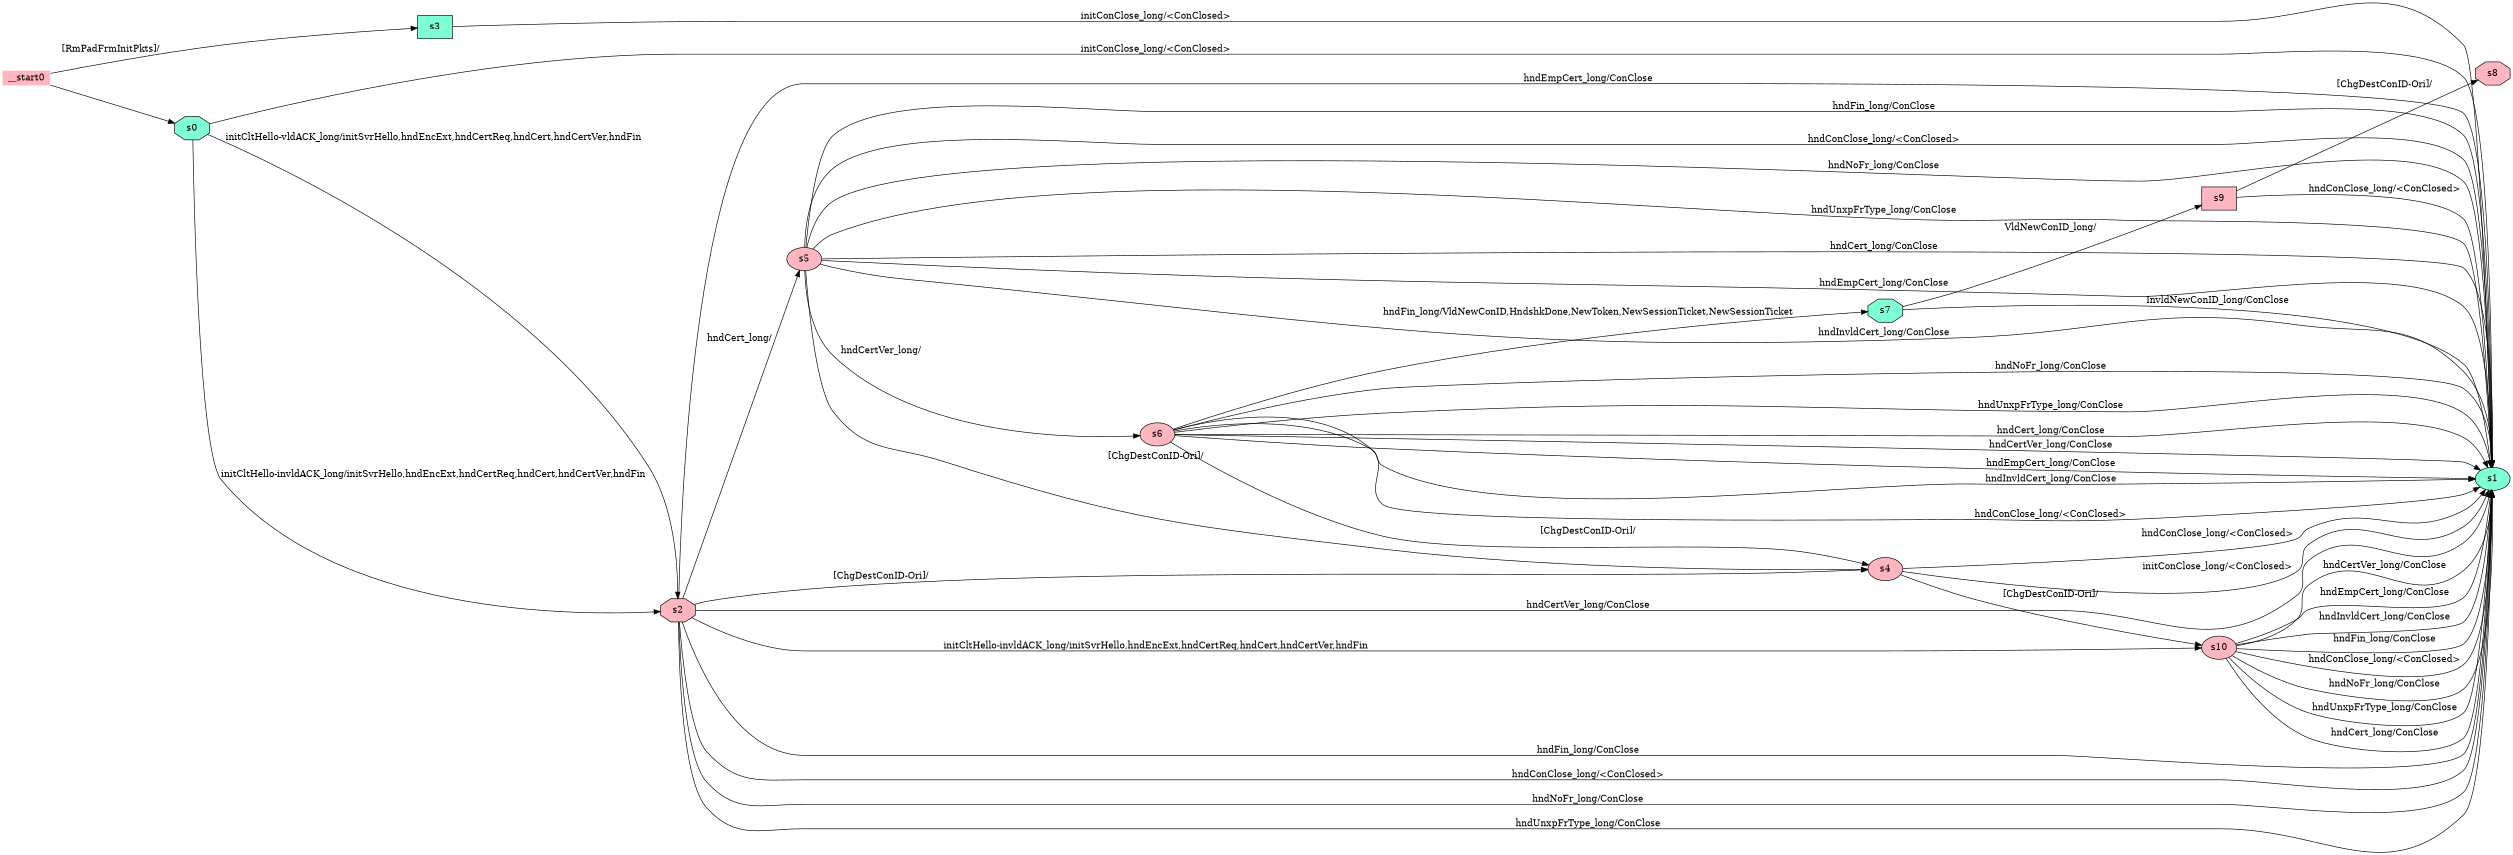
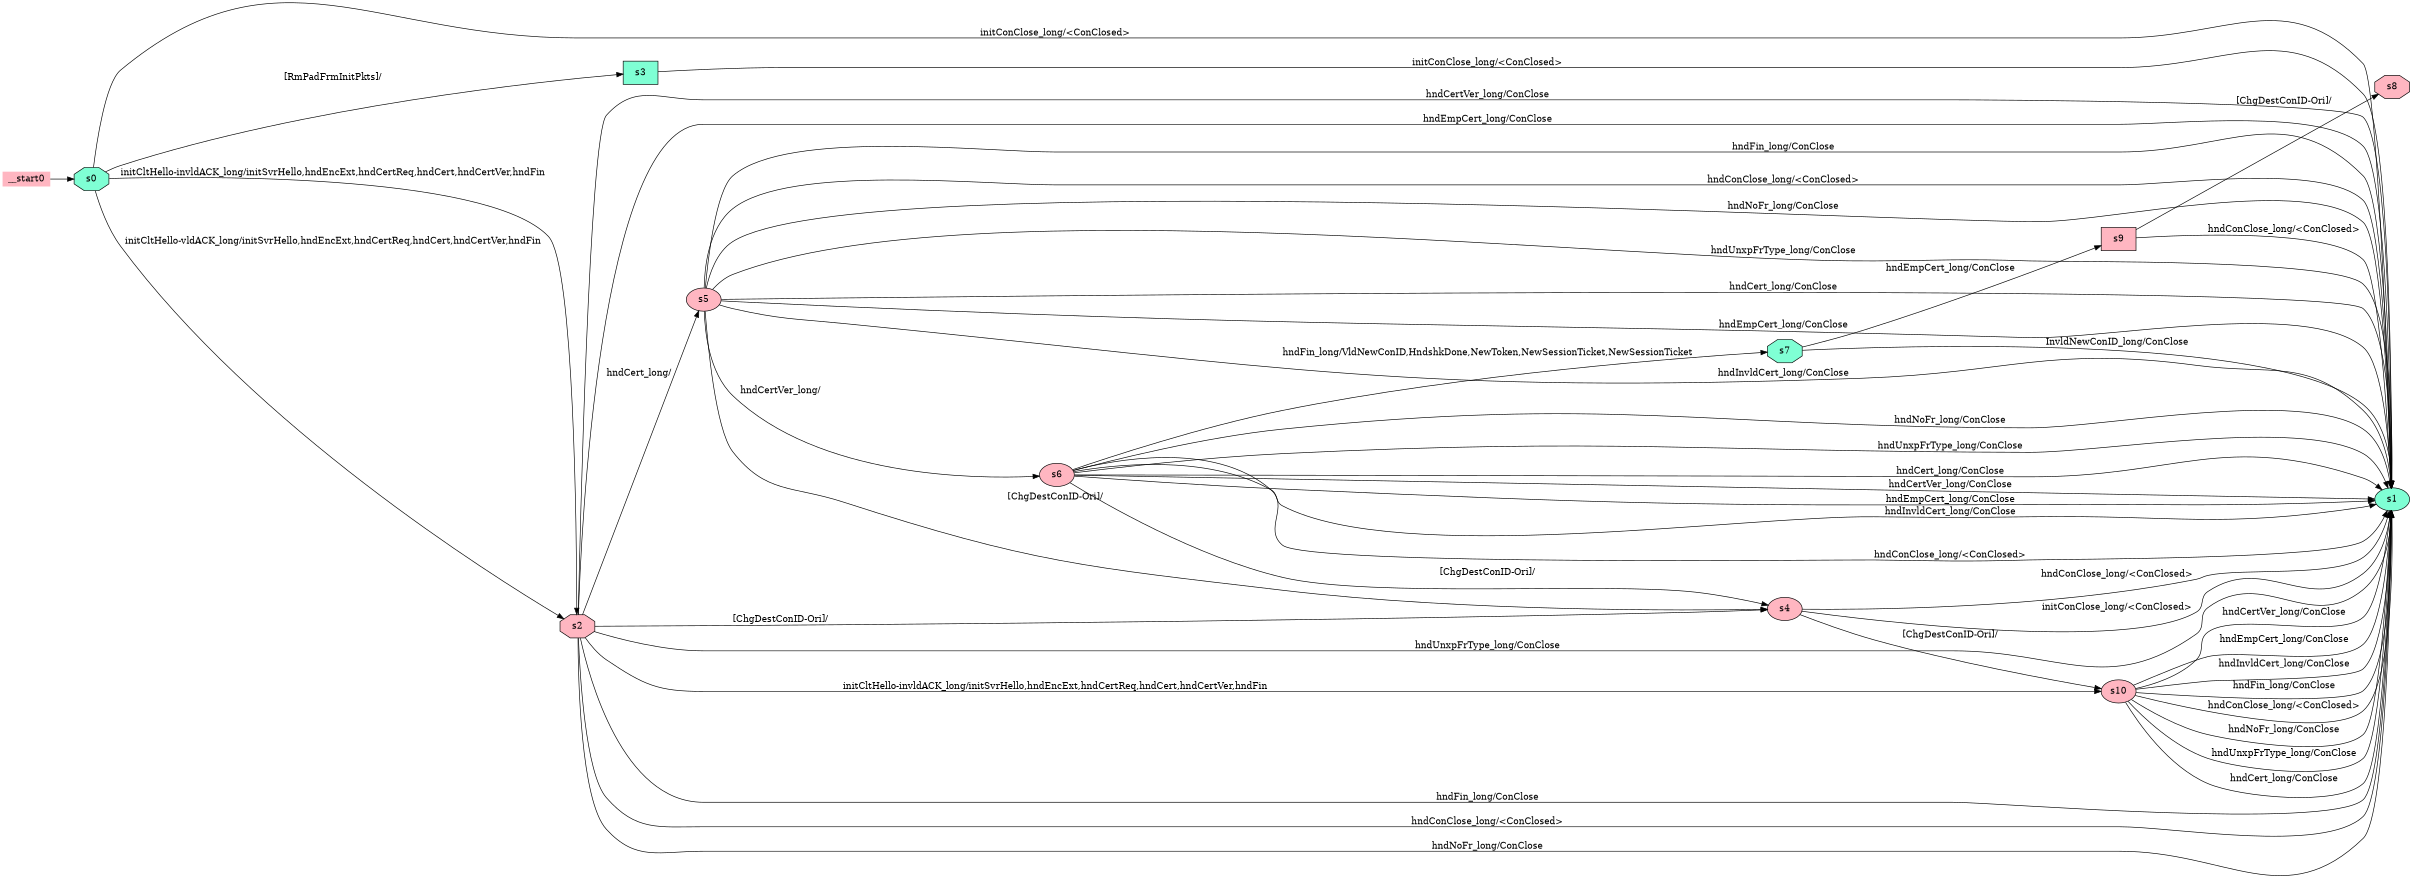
  digraph {
    rankdir=LR
    node [fillcolor=lightpink shape=ellipse style=filled]
    n1 [fillcolor=aquamarine label=s0 shape=octagon]
    n2 [fillcolor=aquamarine label=s1]
    n3 [label=s2 shape=octagon]
    n4 [fillcolor=aquamarine label=s3 shape=box]
    n5 [label=s4]
    n6 [label=s5]
    n7 [label=s10]
    n8 [label=s6]
    n9 [fillcolor=aquamarine label=s7 shape=octagon]
    n10 [label=s9 shape=box]
    n11 [label=s8 shape=octagon]
    __start0 [height=0 shape=none width=0]
    n1 -> n2 [label="initConClose_long/<ConClosed> "]
    n1 -> n3 [label="initCltHello-vldACK_long/initSvrHello,hndEncExt,hndCertReq,hndCert,hndCertVer,hndFin "]
    n1 -> n3 [label="initCltHello-invldACK_long/initSvrHello,hndEncExt,hndCertReq,hndCert,hndCertVer,hndFin "]
-   __start0 -> n4 [label="[RmPadFrmInitPkts]/ "]
+   n1 -> n4 [label="[RmPadFrmInitPkts]/ "]
    n3 -> n2 [label="hndFin_long/ConClose "]
    n3 -> n2 [label="hndConClose_long/<ConClosed> "]
    n3 -> n2 [label="hndNoFr_long/ConClose "]
    n3 -> n2 [label="hndUnxpFrType_long/ConClose "]
    n3 -> n2 [label="hndCertVer_long/ConClose "]
    n3 -> n2 [label="hndEmpCert_long/ConClose "]
    n3 -> n5 [label="[ChgDestConID-Ori]/ "]
    n3 -> n6 [label="hndCert_long/ "]
    n3 -> n7 [label="initCltHello-invldACK_long/initSvrHello,hndEncExt,hndCertReq,hndCert,hndCertVer,hndFin "]
    n4 -> n2 [label="initConClose_long/<ConClosed> "]
    n5 -> n2 [label="initConClose_long/<ConClosed> "]
    n5 -> n2 [label="hndConClose_long/<ConClosed> "]
    n5 -> n7 [label="[ChgDestConID-Ori]/ "]
    n6 -> n2 [label="hndFin_long/ConClose "]
    n6 -> n2 [label="hndConClose_long/<ConClosed> "]
    n6 -> n2 [label="hndNoFr_long/ConClose "]
    n6 -> n2 [label="hndUnxpFrType_long/ConClose "]
    n6 -> n2 [label="hndCert_long/ConClose "]
    n6 -> n2 [label="hndEmpCert_long/ConClose "]
    n6 -> n2 [label="hndInvldCert_long/ConClose "]
    n6 -> n5 [label="[ChgDestConID-Ori]/ "]
    n6 -> n8 [label="hndCertVer_long/ "]
    n7 -> n2 [label="hndFin_long/ConClose "]
    n7 -> n2 [label="hndConClose_long/<ConClosed> "]
    n7 -> n2 [label="hndNoFr_long/ConClose "]
    n7 -> n2 [label="hndUnxpFrType_long/ConClose "]
    n7 -> n2 [label="hndCert_long/ConClose "]
    n7 -> n2 [label="hndCertVer_long/ConClose "]
    n7 -> n2 [label="hndEmpCert_long/ConClose "]
    n7 -> n2 [label="hndInvldCert_long/ConClose "]
    n8 -> n2 [label="hndConClose_long/<ConClosed> "]
    n8 -> n2 [label="hndNoFr_long/ConClose "]
    n8 -> n2 [label="hndUnxpFrType_long/ConClose "]
    n8 -> n2 [label="hndCert_long/ConClose "]
    n8 -> n2 [label="hndCertVer_long/ConClose "]
    n8 -> n2 [label="hndEmpCert_long/ConClose "]
    n8 -> n2 [label="hndInvldCert_long/ConClose "]
    n8 -> n5 [label="[ChgDestConID-Ori]/ "]
    n8 -> n9 [label="hndFin_long/VldNewConID,HndshkDone,NewToken,NewSessionTicket,NewSessionTicket "]
    n9 -> n2 [label="InvldNewConID_long/ConClose "]
-   n9 -> n10 [label="VldNewConID_long/ "]
+   n9 -> n10 [label="hndEmpCert_long/ConClose "]
    n10 -> n2 [label="hndConClose_long/<ConClosed> "]
    n10 -> n11 [label="[ChgDestConID-Ori]/ "]
    __start0 -> n1
  }
